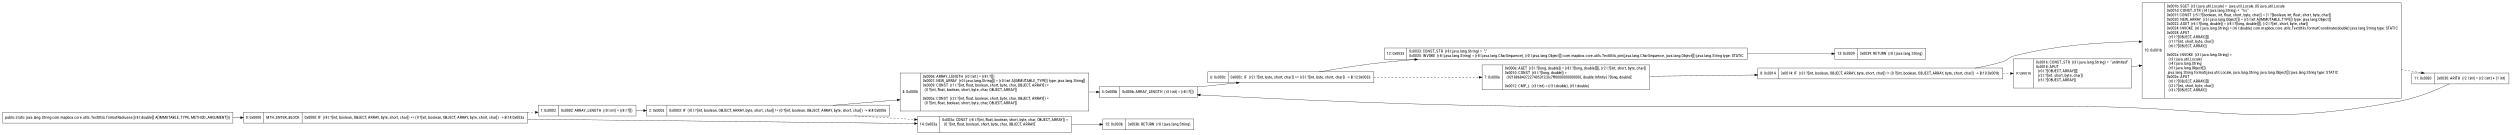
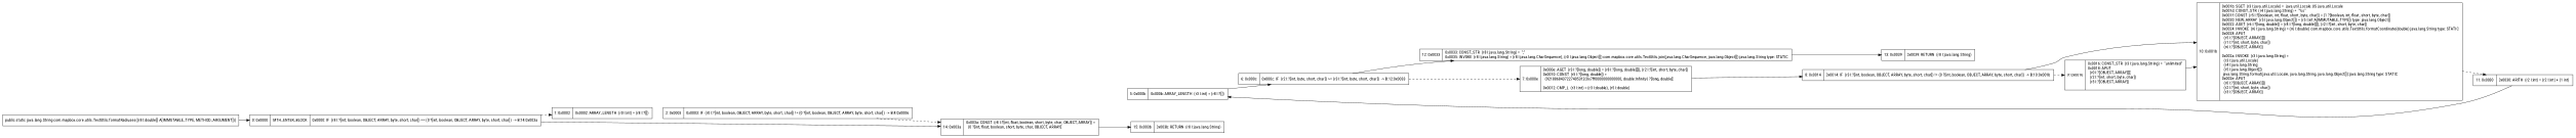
  digraph {
    fontname="Roboto Condensed"
    rankdir=LR
    node [fontname="Roboto Condensed" shape=record]
    edge [fontname="Roboto Condensed"]
    n1 [label="{0\:\ 0x0000|MTH_ENTER_BLOCK\l|0x0000: IF  (r8 I:?[int, boolean, OBJECT, ARRAY, byte, short, char]) == (0 ?[int, boolean, OBJECT, ARRAY, byte, short, char])  \-\> B:14:0x003a \l}"]
    n2 [label="{1\:\ 0x0002|0x0002: ARRAY_LENGTH  (r0 I:int) = (r8 I:?[]) \l}"]
    n3 [label="{14\:\ 0x003a|0x003a: CONST  (r8 I:?[int, float, boolean, short, byte, char, OBJECT, ARRAY]) = \l  (0 ?[int, float, boolean, short, byte, char, OBJECT, ARRAY])\l \l}"]
    n4 [label="{2\:\ 0x0003|0x0003: IF  (r0 I:?[int, boolean, OBJECT, ARRAY, byte, short, char]) != (0 ?[int, boolean, OBJECT, ARRAY, byte, short, char])  \-\> B:4:0x0006 \l}"]
    n5 [label="{15\:\ 0x003b|0x003b: RETURN  (r8 I:java.lang.String) \l}"]
-   n6 [label="{4\:\ 0x0006|0x0006: ARRAY_LENGTH  (r0 I:int) = (r8 I:?[]) \l0x0007: NEW_ARRAY  (r0 I:java.lang.String[]) = (r0 I:int A[IMMUTABLE_TYPE]) type: java.lang.String[] \l0x0009: CONST  (r1 I:?[int, float, boolean, short, byte, char, OBJECT, ARRAY]) = \l  (0 ?[int, float, boolean, short, byte, char, OBJECT, ARRAY])\l \l0x000a: CONST  (r2 I:?[int, float, boolean, short, byte, char, OBJECT, ARRAY]) = \l  (0 ?[int, float, boolean, short, byte, char, OBJECT, ARRAY])\l \l}"]
    n7 [label="{5\:\ 0x000b|0x000b: ARRAY_LENGTH  (r3 I:int) = (r8 I:?[]) \l}"]
    n8 [label="{6\:\ 0x000c|0x000c: IF  (r2 I:?[int, byte, short, char]) \>= (r3 I:?[int, byte, short, char])  \-\> B:12:0x0033 \l}"]
    n9 [label="{7\:\ 0x000e|0x000e: AGET  (r3 I:?[long, double]) = (r8 I:?[long, double][]), (r2 I:?[int, short, byte, char]) \l0x0010: CONST  (r5 I:?[long, double]) = \l  (9218868437227405312(0x7ff0000000000000, double:Infinity) ?[long, double])\l \l0x0012: CMP_L  (r3 I:int) = (r3 I:double), (r5 I:double) \l}"]
    n10 [label="{12\:\ 0x0033|0x0033: CONST_STR  (r8 I:java.lang.String) =  \";\" \l0x0035: INVOKE  (r8 I:java.lang.String) = (r8 I:java.lang.CharSequence), (r0 I:java.lang.Object[]) com.mapbox.core.utils.TextUtils.join(java.lang.CharSequence, java.lang.Object[]):java.lang.String type: STATIC \l}"]
    n11 [label="{8\:\ 0x0014|0x0014: IF  (r3 I:?[int, boolean, OBJECT, ARRAY, byte, short, char]) != (0 ?[int, boolean, OBJECT, ARRAY, byte, short, char])  \-\> B:10:0x001b \l}"]
    n12 [label="{13\:\ 0x0039|0x0039: RETURN  (r8 I:java.lang.String) \l}"]
    n13 [label="{9\:\ 0x0016|0x0016: CONST_STR  (r3 I:java.lang.String) =  \"unlimited\" \l0x0018: APUT  \l  (r0 I:?[OBJECT, ARRAY][])\l  (r2 I:?[int, short, byte, char])\l  (r3 I:?[OBJECT, ARRAY])\l \l}"]
    n14 [label="{10\:\ 0x001b|0x001b: SGET  (r3 I:java.util.Locale) =  java.util.Locale.US java.util.Locale \l0x001d: CONST_STR  (r4 I:java.lang.String) =  \"%s\" \l0x001f: CONST  (r5 I:?[boolean, int, float, short, byte, char]) = (1 ?[boolean, int, float, short, byte, char]) \l0x0020: NEW_ARRAY  (r5 I:java.lang.Object[]) = (r5 I:int A[IMMUTABLE_TYPE]) type: java.lang.Object[] \l0x0022: AGET  (r6 I:?[long, double]) = (r8 I:?[long, double][]), (r2 I:?[int, short, byte, char]) \l0x0024: INVOKE  (r6 I:java.lang.String) = (r6 I:double) com.mapbox.core.utils.TextUtils.formatCoordinate(double):java.lang.String type: STATIC \l0x0028: APUT  \l  (r5 I:?[OBJECT, ARRAY][])\l  (r1 I:?[int, short, byte, char])\l  (r6 I:?[OBJECT, ARRAY])\l \l0x002a: INVOKE  (r3 I:java.lang.String) = \l  (r3 I:java.util.Locale)\l  (r4 I:java.lang.String)\l  (r5 I:java.lang.Object[])\l java.lang.String.format(java.util.Locale, java.lang.String, java.lang.Object[]):java.lang.String type: STATIC \l0x002e: APUT  \l  (r0 I:?[OBJECT, ARRAY][])\l  (r2 I:?[int, short, byte, char])\l  (r3 I:?[OBJECT, ARRAY])\l \l}"]
    n15 [label="{11\:\ 0x0030|0x0030: ARITH  (r2 I:int) = (r2 I:int) + (1 int) \l}"]
    n16 [label="{public static java.lang.String com.mapbox.core.utils.TextUtils.formatRadiuses((r8 I:double[] A[IMMUTABLE_TYPE, METHOD_ARGUMENT])) }"]
    n1 -> n2 [style=dashed]
    n1 -> n3
-   n2 -> n4
    n3 -> n5
    n4 -> n3 [style=dashed]
-   n4 -> n6
-   n6 -> n7
    n7 -> n8
    n8 -> n9 [style=dashed]
    n8 -> n10
    n9 -> n11
    n10 -> n12
    n11 -> n13 [style=dashed]
    n11 -> n14
    n13 -> n14
    n14 -> n15 [style=dashed]
    n15 -> n7
    n16 -> n1
  }
